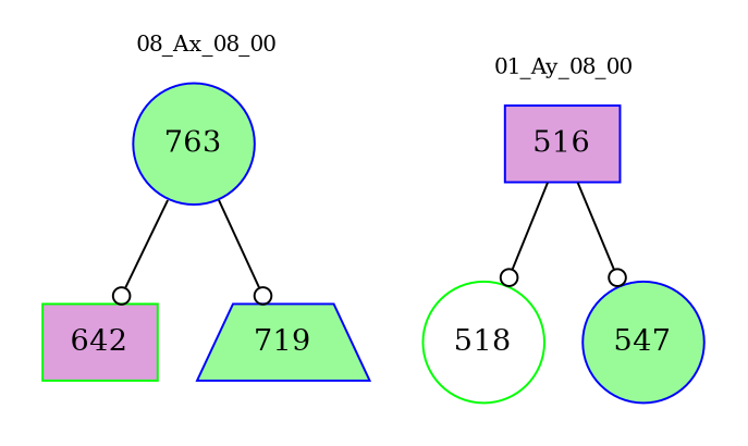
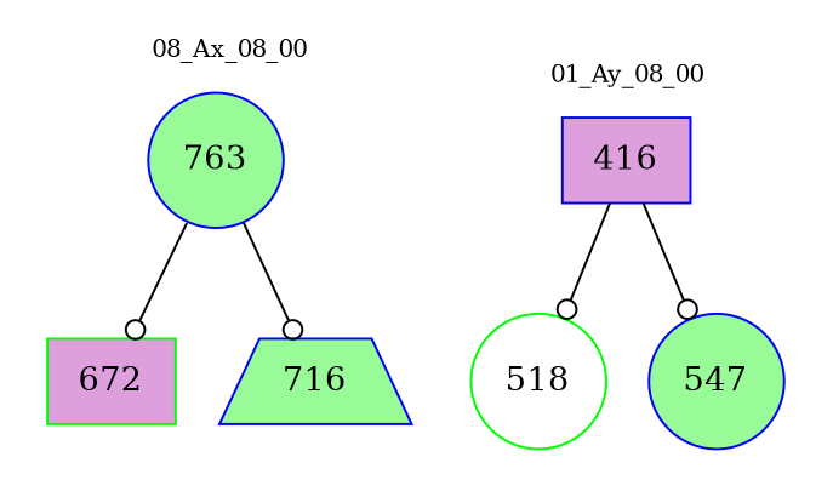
  digraph {
    node [color=blue fillcolor=palegreen shape=circle style=filled]
    edge [arrowhead=odot color=black]
    n1 [label=763]
-   n2 [color=green fillcolor=plum label=642 shape=box]
-   n3 [label=719 shape=trapezium]
-   n4 [fillcolor=plum label=516 shape=box]
+   n2 [color=green fillcolor=plum label=672 shape=box]
+   n3 [label=716 shape=trapezium]
+   n4 [fillcolor=plum label=416 shape=box]
    n5 [color=green fillcolor=white label=518]
    n6 [label=547]
    subgraph cluster_1 {
      color=white
      fontsize=10
      label="08_Ax_08_00"
      n1
      n2
      n3
    }
    subgraph cluster_2 {
      color=white
      fontsize=10
      label="01_Ay_08_00"
      n4
      n5
      n6
    }
    n1 -> n2
    n1 -> n3
    n4 -> n5
    n4 -> n6
  }
